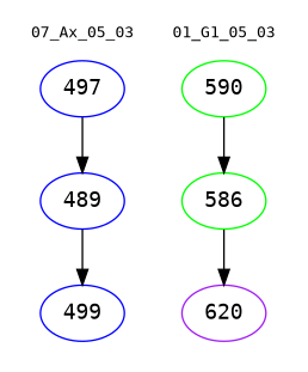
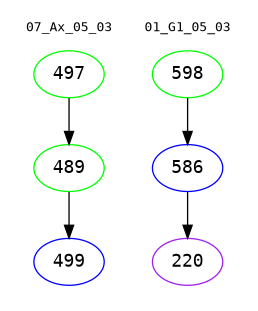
  digraph {
    fontname="DejaVu Sans Mono"
    node [color=blue fontname="DejaVu Sans Mono"]
    edge [color=black fontname="DejaVu Sans Mono"]
-   n1 [label=497]
-   n2 [label=489]
+   n1 [color=green label=497]
+   n2 [color=green label=489]
    n3 [label=499]
-   n4 [color=green label=590]
-   n5 [color=green label=586]
-   n6 [color=purple label=620]
+   n4 [color=green label=598]
+   n5 [label=586]
+   n6 [color=purple label=220]
    subgraph cluster_1 {
      color=white
      fontsize=10
      label="07_Ax_05_03"
      n1
      n2
      n3
    }
    subgraph cluster_2 {
      color=white
      fontsize=10
      label="01_G1_05_03"
      n4
      n5
      n6
    }
    n1 -> n2
    n2 -> n3
    n4 -> n5
    n5 -> n6
  }
